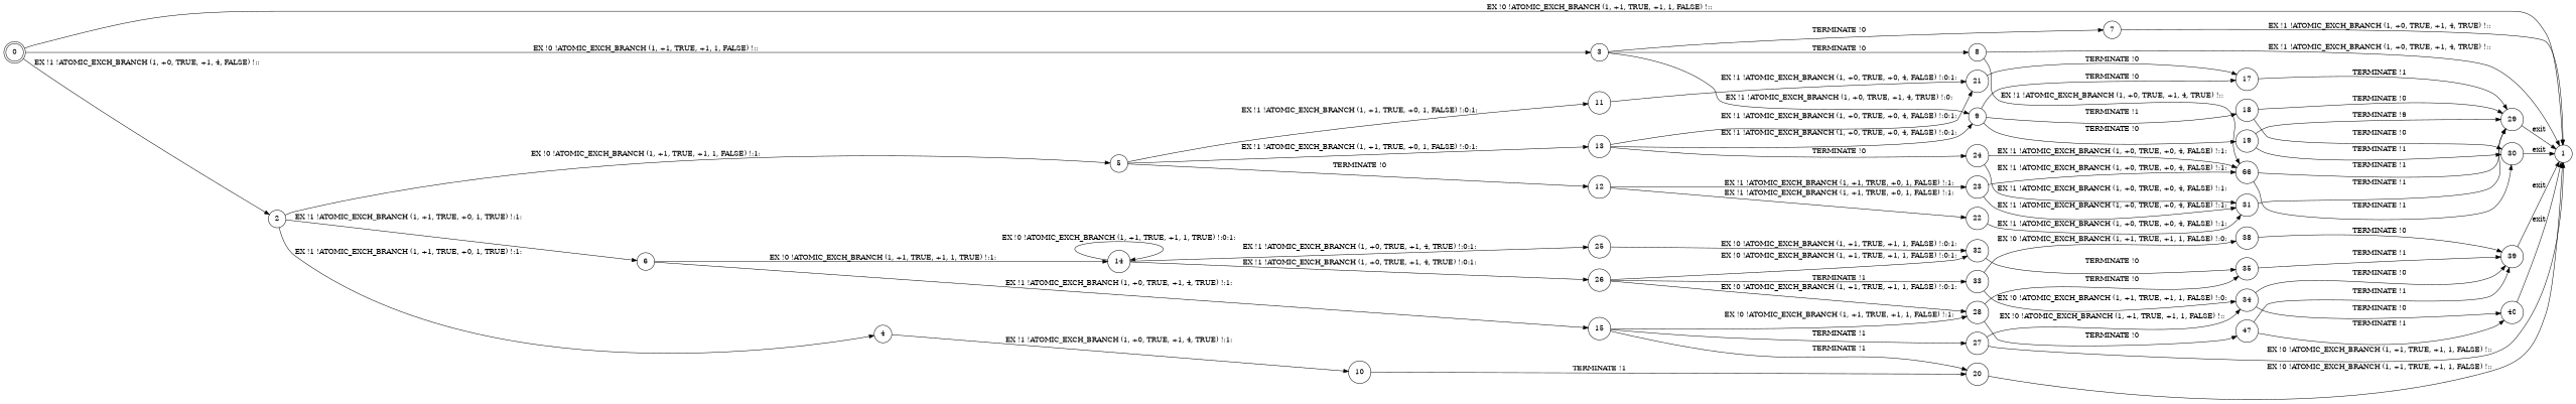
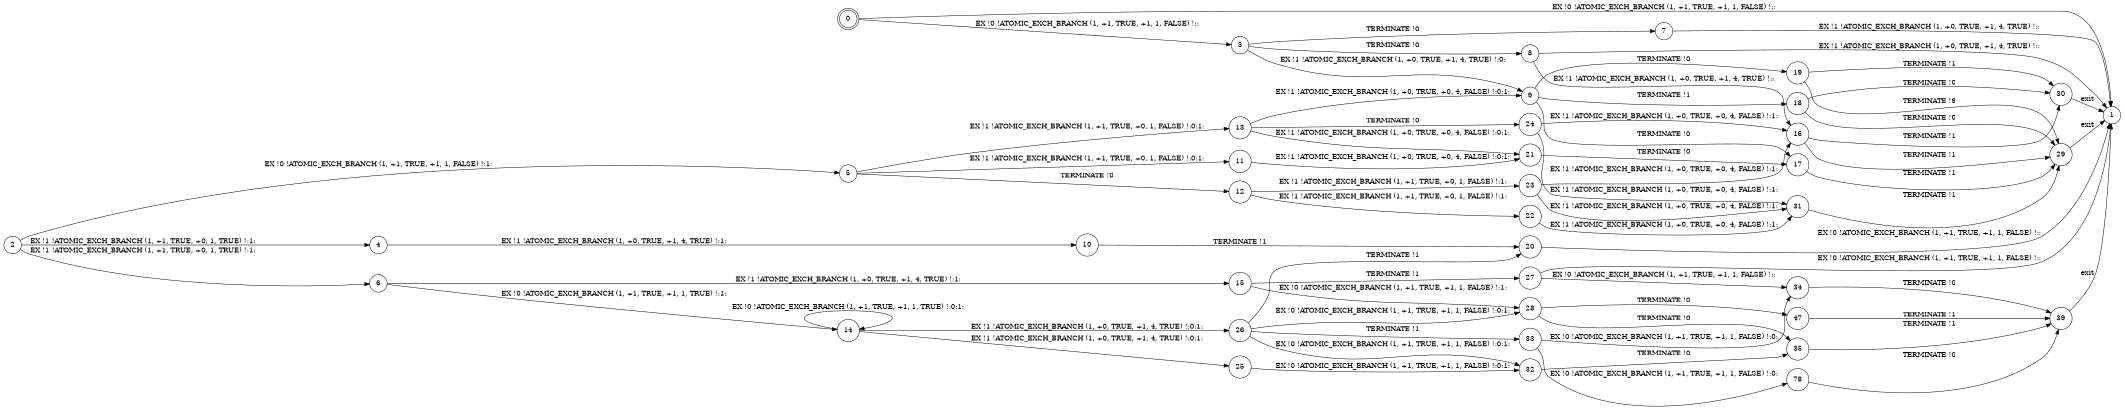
  digraph {
    rankdir=LR
    node [shape=circle]
    0 [peripheries=2]
    1
    2
    3
    4
    5
    6
    7
    8
    9
    10
    11
    12
    13
    14
    15
-   16 [label=66]
+   16
    17
    18
    19
    20
    21
    22
    23
    24
    25
    26
    27
    28
    29
    30
    31
    32
    33
    34
    35
    n37 [label=47]
-   38
+   38 [label=78]
    39
-   40
    0 -> 1 [label="EX !0 !ATOMIC_EXCH_BRANCH (1, +1, TRUE, +1, 1, FALSE) !::"]
-   0 -> 2 [label="EX !1 !ATOMIC_EXCH_BRANCH (1, +0, TRUE, +1, 4, FALSE) !::"]
    0 -> 3 [label="EX !0 !ATOMIC_EXCH_BRANCH (1, +1, TRUE, +1, 1, FALSE) !::"]
    2 -> 4 [label="EX !1 !ATOMIC_EXCH_BRANCH (1, +1, TRUE, +0, 1, TRUE) !:1:"]
    2 -> 5 [label="EX !0 !ATOMIC_EXCH_BRANCH (1, +1, TRUE, +1, 1, FALSE) !:1:"]
    2 -> 6 [label="EX !1 !ATOMIC_EXCH_BRANCH (1, +1, TRUE, +0, 1, TRUE) !:1:"]
    3 -> 7 [label="TERMINATE !0"]
    3 -> 8 [label="TERMINATE !0"]
    3 -> 9 [label="EX !1 !ATOMIC_EXCH_BRANCH (1, +0, TRUE, +1, 4, TRUE) !:0:"]
    4 -> 10 [label="EX !1 !ATOMIC_EXCH_BRANCH (1, +0, TRUE, +1, 4, TRUE) !:1:"]
    5 -> 11 [label="EX !1 !ATOMIC_EXCH_BRANCH (1, +1, TRUE, +0, 1, FALSE) !:0:1:"]
    5 -> 12 [label="TERMINATE !0"]
    5 -> 13 [label="EX !1 !ATOMIC_EXCH_BRANCH (1, +1, TRUE, +0, 1, FALSE) !:0:1:"]
    6 -> 14 [label="EX !0 !ATOMIC_EXCH_BRANCH (1, +1, TRUE, +1, 1, TRUE) !:1:"]
    6 -> 15 [label="EX !1 !ATOMIC_EXCH_BRANCH (1, +0, TRUE, +1, 4, TRUE) !:1:"]
    7 -> 1 [label="EX !1 !ATOMIC_EXCH_BRANCH (1, +0, TRUE, +1, 4, TRUE) !::"]
    8 -> 1 [label="EX !1 !ATOMIC_EXCH_BRANCH (1, +0, TRUE, +1, 4, TRUE) !::"]
    8 -> 16 [label="EX !1 !ATOMIC_EXCH_BRANCH (1, +0, TRUE, +1, 4, TRUE) !::"]
    9 -> 17 [label="TERMINATE !0"]
    9 -> 18 [label="TERMINATE !1"]
    9 -> 19 [label="TERMINATE !0"]
    10 -> 20 [label="TERMINATE !1"]
    11 -> 21 [label="EX !1 !ATOMIC_EXCH_BRANCH (1, +0, TRUE, +0, 4, FALSE) !:0:1:"]
    12 -> 22 [label="EX !1 !ATOMIC_EXCH_BRANCH (1, +1, TRUE, +0, 1, FALSE) !:1:"]
    12 -> 23 [label="EX !1 !ATOMIC_EXCH_BRANCH (1, +1, TRUE, +0, 1, FALSE) !:1:"]
    13 -> 9 [label="EX !1 !ATOMIC_EXCH_BRANCH (1, +0, TRUE, +0, 4, FALSE) !:0:1:"]
    13 -> 21 [label="EX !1 !ATOMIC_EXCH_BRANCH (1, +0, TRUE, +0, 4, FALSE) !:0:1:"]
    13 -> 24 [label="TERMINATE !0"]
    14 -> 14 [label="EX !0 !ATOMIC_EXCH_BRANCH (1, +1, TRUE, +1, 1, TRUE) !:0:1:"]
    14 -> 25 [label="EX !1 !ATOMIC_EXCH_BRANCH (1, +0, TRUE, +1, 4, TRUE) !:0:1:"]
    14 -> 26 [label="EX !1 !ATOMIC_EXCH_BRANCH (1, +0, TRUE, +1, 4, TRUE) !:0:1:"]
-   15 -> 20 [label="TERMINATE !1"]
+   26 -> 20 [label="TERMINATE !1"]
    15 -> 27 [label="TERMINATE !1"]
    15 -> 28 [label="EX !0 !ATOMIC_EXCH_BRANCH (1, +1, TRUE, +1, 1, FALSE) !:1:"]
    16 -> 29 [label="TERMINATE !1"]
    16 -> 30 [label="TERMINATE !1"]
    17 -> 29 [label="TERMINATE !1"]
    18 -> 29 [label="TERMINATE !0"]
    18 -> 30 [label="TERMINATE !0"]
    19 -> 29 [label="TERMINATE !9"]
    19 -> 30 [label="TERMINATE !1"]
    20 -> 1 [label="EX !0 !ATOMIC_EXCH_BRANCH (1, +1, TRUE, +1, 1, FALSE) !::"]
    21 -> 17 [label="TERMINATE !0"]
    22 -> 31 [label="EX !1 !ATOMIC_EXCH_BRANCH (1, +0, TRUE, +0, 4, FALSE) !:1:"]
    23 -> 16 [label="EX !1 !ATOMIC_EXCH_BRANCH (1, +0, TRUE, +0, 4, FALSE) !:1:"]
    23 -> 31 [label="EX !1 !ATOMIC_EXCH_BRANCH (1, +0, TRUE, +0, 4, FALSE) !:1:"]
    24 -> 16 [label="EX !1 !ATOMIC_EXCH_BRANCH (1, +0, TRUE, +0, 4, FALSE) !:1:"]
    24 -> 31 [label="EX !1 !ATOMIC_EXCH_BRANCH (1, +0, TRUE, +0, 4, FALSE) !:1:"]
    25 -> 32 [label="EX !0 !ATOMIC_EXCH_BRANCH (1, +1, TRUE, +1, 1, FALSE) !:0:1:"]
    26 -> 28 [label="EX !0 !ATOMIC_EXCH_BRANCH (1, +1, TRUE, +1, 1, FALSE) !:0:1:"]
    26 -> 32 [label="EX !0 !ATOMIC_EXCH_BRANCH (1, +1, TRUE, +1, 1, FALSE) !:0:1:"]
    26 -> 33 [label="TERMINATE !1"]
    27 -> 1 [label="EX !0 !ATOMIC_EXCH_BRANCH (1, +1, TRUE, +1, 1, FALSE) !::"]
    27 -> 34 [label="EX !0 !ATOMIC_EXCH_BRANCH (1, +1, TRUE, +1, 1, FALSE) !::"]
    28 -> 35 [label="TERMINATE !0"]
    28 -> n37 [label="TERMINATE !0"]
    29 -> 1 [label=exit]
    30 -> 1 [label=exit]
    31 -> 29 [label="TERMINATE !1"]
    32 -> 35 [label="TERMINATE !0"]
    33 -> 34 [label="EX !0 !ATOMIC_EXCH_BRANCH (1, +1, TRUE, +1, 1, FALSE) !:0:"]
    33 -> 38 [label="EX !0 !ATOMIC_EXCH_BRANCH (1, +1, TRUE, +1, 1, FALSE) !:0:"]
    34 -> 39 [label="TERMINATE !0"]
-   34 -> 40 [label="TERMINATE !0"]
    35 -> 39 [label="TERMINATE !1"]
    n37 -> 39 [label="TERMINATE !1"]
-   n37 -> 40 [label="TERMINATE !1"]
    38 -> 39 [label="TERMINATE !0"]
    39 -> 1 [label=exit]
-   40 -> 1 [label=exit]
  }
